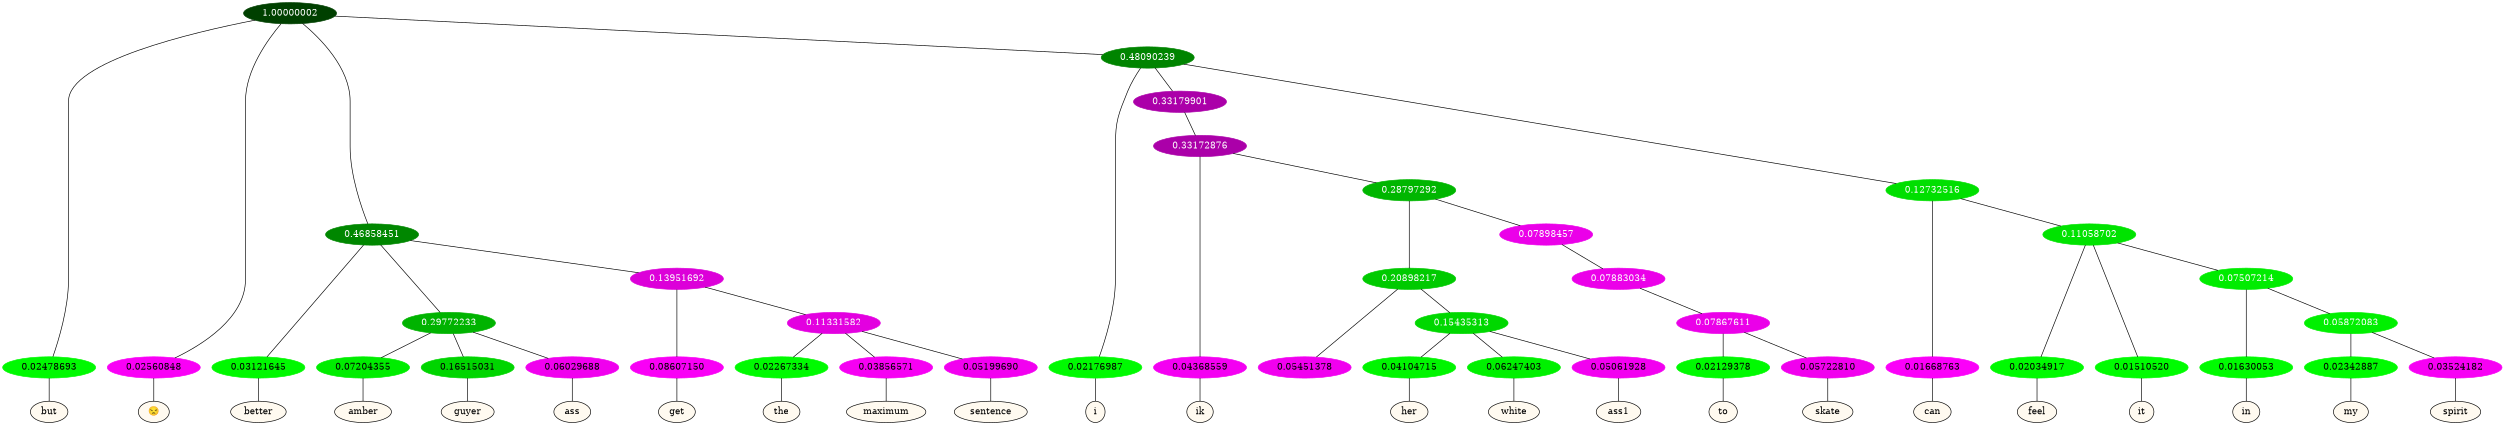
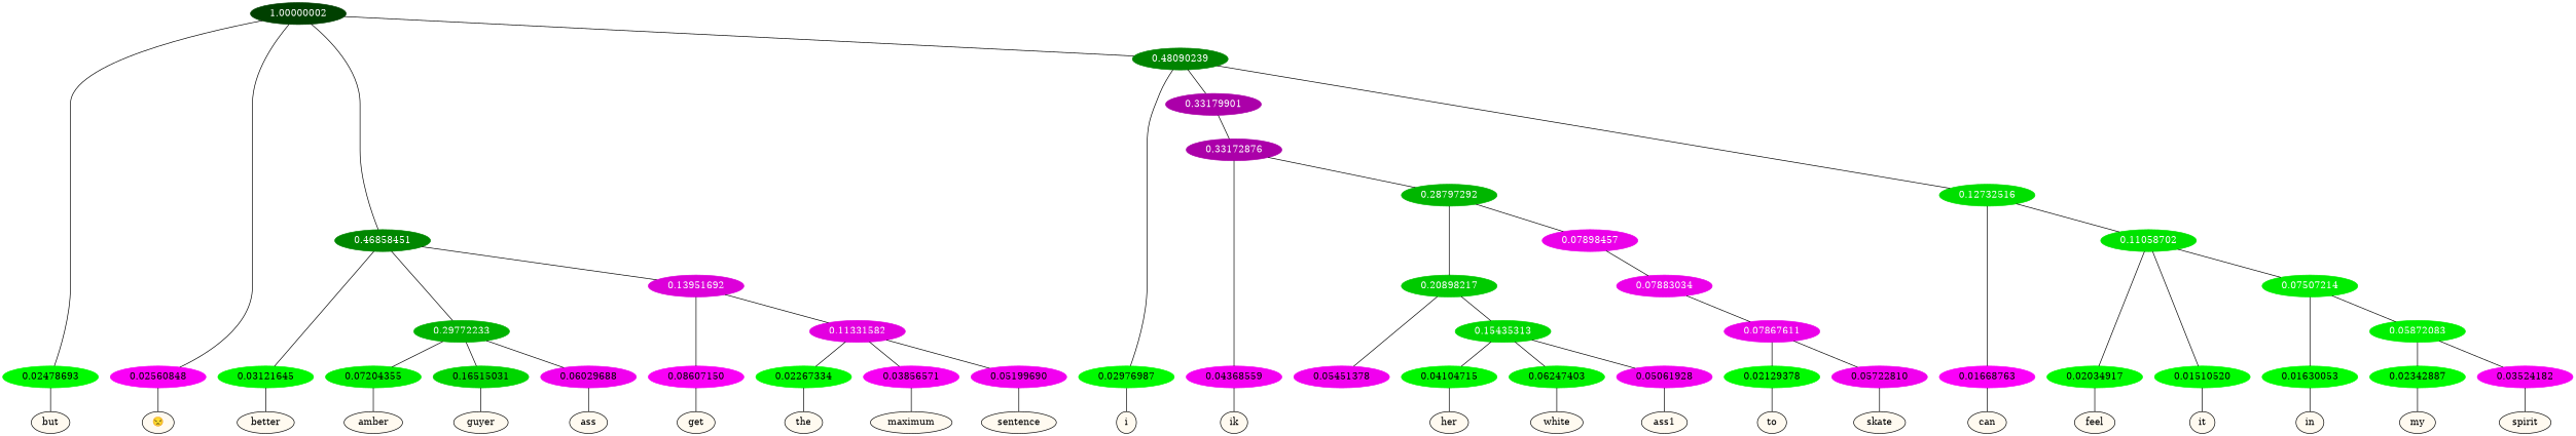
  graph {
    node [color=black format=png nodesep=0.001 ordering=out overlap_scaling=0.01 ranksep=0.001 style=filled fontcolor=black]
    n1 [fillcolor=floralwhite height=0.15 label=amber style="filled,solid" width=0.15 fontcolor=""]
    n2 [fillcolor=floralwhite height=0.15 label=guyer style="filled,solid" width=0.15 fontcolor=""]
    n3 [fillcolor=floralwhite height=0.15 label=ass style="filled,solid" width=0.15 fontcolor=""]
    n4 [fillcolor=floralwhite height=0.15 label=better style="filled,solid" width=0.15 fontcolor=""]
    n5 [fillcolor=floralwhite height=0.15 label=get style="filled,solid" width=0.15 fontcolor=""]
    n6 [fillcolor=floralwhite height=0.15 label=the style="filled,solid" width=0.15 fontcolor=""]
    n7 [fillcolor=floralwhite height=0.15 label=maximum style="filled,solid" width=0.15 fontcolor=""]
    n8 [fillcolor=floralwhite height=0.15 label=sentence style="filled,solid" width=0.15 fontcolor=""]
    n9 [fillcolor=floralwhite height=0.15 label=but style="filled,solid" width=0.15 fontcolor=""]
    n10 [fillcolor=floralwhite height=0.15 label=ik style="filled,solid" width=0.15 fontcolor=""]
    n11 [fillcolor=floralwhite height=0.15 label=her style="filled,solid" width=0.15 fontcolor=""]
    n12 [fillcolor=floralwhite height=0.15 label=white style="filled,solid" width=0.15 fontcolor=""]
    n13 [fillcolor=floralwhite height=0.15 label=ass1 style="filled,solid" width=0.15 fontcolor=""]
    n14 [fillcolor=floralwhite height=0.15 label=to style="filled,solid" width=0.15 fontcolor=""]
    n15 [fillcolor=floralwhite height=0.15 label=skate style="filled,solid" width=0.15 fontcolor=""]
    n16 [fillcolor=floralwhite height=0.15 label=i style="filled,solid" width=0.15 fontcolor=""]
    n17 [fillcolor=floralwhite height=0.15 label=can style="filled,solid" width=0.15 fontcolor=""]
    n18 [fillcolor=floralwhite height=0.15 label=feel style="filled,solid" width=0.15 fontcolor=""]
    n19 [fillcolor=floralwhite height=0.15 label=it style="filled,solid" width=0.15 fontcolor=""]
    n20 [fillcolor=floralwhite height=0.15 label=in style="filled,solid" width=0.15 fontcolor=""]
    n21 [fillcolor=floralwhite height=0.15 label=my style="filled,solid" width=0.15 fontcolor=""]
    n22 [fillcolor=floralwhite height=0.15 label=spirit style="filled,solid" width=0.15 fontcolor=""]
    n23 [fillcolor=floralwhite height=0.15 label="😒" style="filled,solid" width=0.15 fontcolor=""]
    n24 [color="0.334 1.000 0.928" height=0.15 label=0.07204355 width=0.15]
    n25 [color="0.334 1.000 0.835" height=0.15 label=0.16515031 width=0.15]
    n26 [color="0.835 1.000 0.940" height=0.15 label=0.06029688 width=0.15]
    n27 [color="0.334 1.000 0.969" height=0.15 label=0.03121645 width=0.15]
    n28 [color="0.835 1.000 0.974" height=0.15 label=0.08607150 width=0.15]
    n29 [color="0.334 1.000 0.977" height=0.15 label=0.02267334 width=0.15]
    n30 [color="0.835 1.000 0.961" height=0.15 label=0.03856571 width=0.15]
    n31 [color="0.835 1.000 0.948" height=0.15 label=0.05199690 width=0.15]
    n32 [color="0.334 1.000 0.975" height=0.15 label=0.02478693 width=0.15]
    n33 [color="0.835 1.000 0.956" height=0.15 label=0.04368559 width=0.15]
    n34 [color="0.334 1.000 0.959" height=0.15 label=0.04104715 width=0.15]
    n35 [color="0.334 1.000 0.938" height=0.15 label=0.06247403 width=0.15]
    n36 [color="0.835 1.000 0.949" height=0.15 label=0.05061928 width=0.15]
    n37 [color="0.835 1.000 0.945" height=0.15 label=0.05451378 width=0.15]
    n38 [color="0.334 1.000 0.979" height=0.15 label=0.02129378 width=0.15]
    n39 [color="0.835 1.000 0.943" height=0.15 label=0.05722810 width=0.15]
-   n40 [color="0.334 1.000 0.978" height=0.15 label=0.02176987 width=0.15]
+   n40 [color="0.334 1.000 0.978" height=0.15 label=0.02976987 width=0.15]
    n41 [color="0.835 1.000 0.983" height=0.15 label=0.01668763 width=0.15]
    n42 [color="0.334 1.000 0.980" height=0.15 label=0.02034917 width=0.15]
    n43 [color="0.334 1.000 0.985" height=0.15 label=0.01510520 width=0.15]
    n44 [color="0.334 1.000 0.984" height=0.15 label=0.01630053 width=0.15]
    n45 [color="0.334 1.000 0.977" height=0.15 label=0.02342887 width=0.15]
    n46 [color="0.835 1.000 0.965" height=0.15 label=0.03524182 width=0.15]
    n47 [color="0.835 1.000 0.974" height=0.15 label=0.02560848 width=0.15]
    n48 [color="0.334 1.000 0.250" fontcolor=grey99 height=0.15 label=1.00000002 width=0.15]
    n49 [color="0.334 1.000 0.531" fontcolor=grey99 height=0.15 label=0.46858451 width=0.15]
    n50 [color="0.334 1.000 0.519" fontcolor=grey99 height=0.15 label=0.48090239 width=0.15]
    n51 [color="0.334 1.000 0.702" fontcolor=grey99 height=0.15 label=0.29772233 width=0.15]
    n52 [color="0.835 1.000 0.860" fontcolor=grey99 height=0.15 label=0.13951692 width=0.15]
    n53 [color="0.835 1.000 0.668" fontcolor=grey99 height=0.15 label=0.33179901 width=0.15]
    n54 [color="0.334 1.000 0.873" fontcolor=grey99 height=0.15 label=0.12732516 width=0.15]
    n55 [color="0.835 1.000 0.887" fontcolor=grey99 height=0.15 label=0.11331582 width=0.15]
    n56 [color="0.835 1.000 0.668" fontcolor=grey99 height=0.15 label=0.33172876 width=0.15]
    n57 [color="0.334 1.000 0.889" fontcolor=grey99 height=0.15 label=0.11058702 width=0.15]
    n58 [color="0.334 1.000 0.712" fontcolor=grey99 height=0.15 label=0.28797292 width=0.15]
    n59 [color="0.334 1.000 0.925" fontcolor=grey99 height=0.15 label=0.07507214 width=0.15]
    n60 [color="0.334 1.000 0.791" fontcolor=grey99 height=0.15 label=0.20898217 width=0.15]
    n61 [color="0.835 1.000 0.921" fontcolor=grey99 height=0.15 label=0.07898457 width=0.15]
    n62 [color="0.334 1.000 0.941" fontcolor=grey99 height=0.15 label=0.05872083 width=0.15]
    n63 [color="0.334 1.000 0.846" fontcolor=grey99 height=0.15 label=0.15435313 width=0.15]
    n64 [color="0.835 1.000 0.921" fontcolor=grey99 height=0.15 label=0.07883034 width=0.15]
    n65 [color="0.835 1.000 0.921" fontcolor=grey99 height=0.15 label=0.07867611 width=0.15]
    subgraph sub_1 {
      rank=same
      n1
      n2
      n3
      n4
      n5
      n6
      n7
      n8
      n9
      n10
      n11
      n12
      n13
      n14
      n15
      n16
      n17
      n18
      n19
      n20
      n21
      n22
      n23
    }
    subgraph sub_2 {
      rank=same
      n24
      n25
      n26
      n27
      n28
      n29
      n30
      n31
      n32
      n33
      n34
      n35
      n36
      n37
      n38
      n39
      n40
      n41
      n42
      n43
      n44
      n45
      n46
      n47
    }
    n24 -- n1
    n25 -- n2
    n26 -- n3
    n27 -- n4
    n28 -- n5
    n29 -- n6
    n30 -- n7
    n31 -- n8
    n32 -- n9
    n33 -- n10
    n34 -- n11
    n35 -- n12
    n36 -- n13
    n38 -- n14
    n39 -- n15
    n40 -- n16
    n41 -- n17
    n42 -- n18
    n43 -- n19
    n44 -- n20
    n45 -- n21
    n46 -- n22
    n47 -- n23
    n48 -- n32
    n48 -- n47
    n48 -- n49
    n48 -- n50
    n49 -- n27
    n49 -- n51
    n49 -- n52
    n50 -- n40
    n50 -- n53
    n50 -- n54
    n51 -- n24
    n51 -- n25
    n51 -- n26
    n52 -- n28
    n52 -- n55
    n53 -- n56
    n54 -- n41
    n54 -- n57
    n55 -- n29
    n55 -- n30
    n55 -- n31
    n56 -- n33
    n56 -- n58
    n57 -- n42
    n57 -- n43
    n57 -- n59
    n58 -- n60
    n58 -- n61
    n59 -- n44
    n59 -- n62
    n60 -- n37
    n60 -- n63
    n61 -- n64
    n62 -- n45
    n62 -- n46
    n63 -- n34
    n63 -- n35
    n63 -- n36
    n64 -- n65
    n65 -- n38
    n65 -- n39
  }
